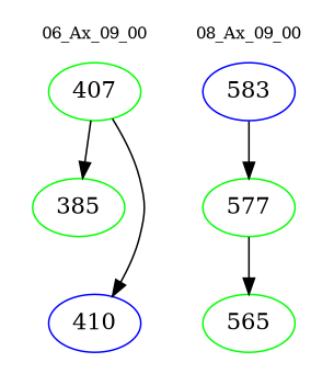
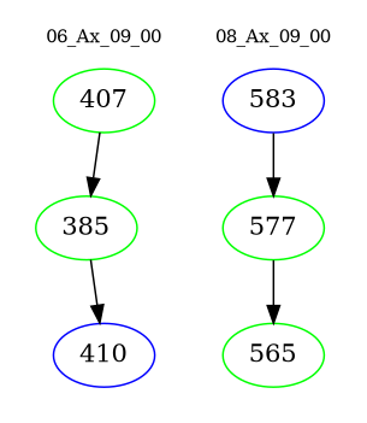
  digraph {
    node [color=green]
    edge [color=black]
    n1 [label=407]
    n2 [label=385]
    n3 [color=blue label=410]
    n4 [label=577]
    n5 [label=565]
    n6 [color=blue label=583]
    subgraph cluster_1 {
      color=white
      fontsize=10
      label="06_Ax_09_00"
      n1
      n2
      n3
    }
    subgraph cluster_2 {
      color=white
      fontsize=10
      label="08_Ax_09_00"
      n4
      n5
      n6
    }
    n1 -> n2
-   n1 -> n3
+   n2 -> n3
    n4 -> n5
    n6 -> n4
  }
